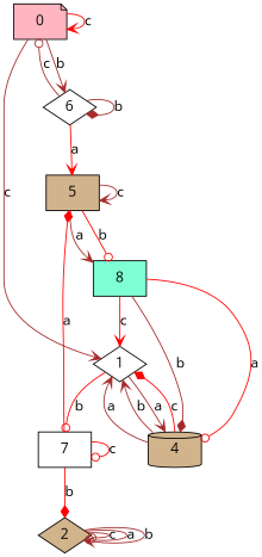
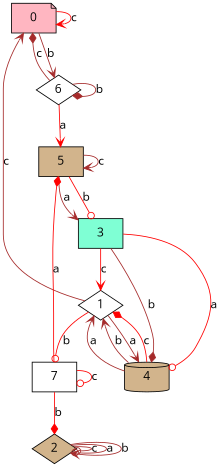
  digraph {
    fontname="Open Sans"
    node [fillcolor=white fontname="Open Sans" shape=diamond style=filled]
    edge [arrowhead=vee color=brown fontname="Open Sans"]
    n1 [fillcolor=lightpink label=0 shape=note]
    n2 [label=6]
    n3 [fillcolor=tan label=5 shape=box]
-   n4 [fillcolor=aquamarine label=8 shape=box]
+   n4 [fillcolor=aquamarine label=3 shape=box]
    n5 [label=1]
    n6 [fillcolor=tan label=4 shape=cylinder]
    n7 [label=7 shape=box]
    n8 [fillcolor=tan label=2]
    n1 -> n1 [color=red label=c]
    n1 -> n2 [label=b]
-   n2 -> n1 [arrowhead=odot label=c]
+   n2 -> n1 [arrowhead=diamond label=c]
    n2 -> n2 [arrowhead=diamond label=b]
    n2 -> n3 [color=red label=a]
    n3 -> n3 [label=c]
    n3 -> n4 [label=a]
    n3 -> n4 [arrowhead=odot color=red label=b]
    n4 -> n5 [color=red label=c]
    n4 -> n6 [arrowhead=odot color=red label=a]
    n4 -> n6 [arrowhead=diamond label=b]
-   n1 -> n5 [label=c]
+   n5 -> n1 [label=c]
    n5 -> n6 [label=a]
    n5 -> n7 [arrowhead=odot color=red label=b]
    n6 -> n5 [arrowhead=diamond color=red label=c]
    n6 -> n5 [label=a]
    n6 -> n5 [label=b]
    n7 -> n3 [arrowhead=diamond color=red label=a]
    n7 -> n7 [arrowhead=odot color=red label=c]
    n7 -> n8 [arrowhead=diamond color=red label=b]
    n8 -> n8 [arrowhead=odot label=c]
    n8 -> n8 [arrowhead=odot label=a]
    n8 -> n8 [label=b]
  }
